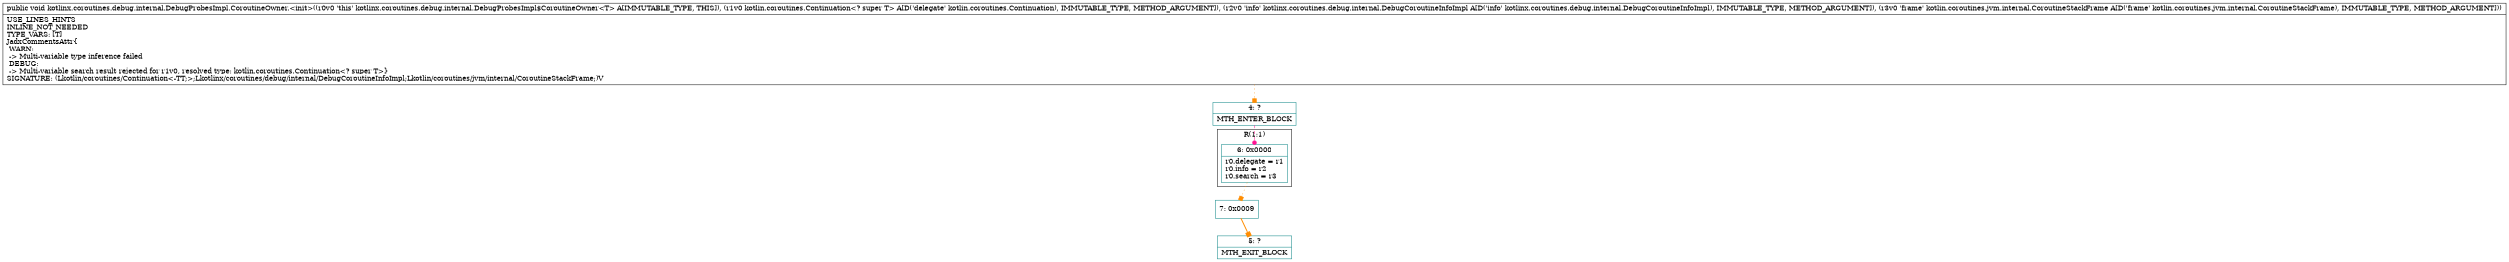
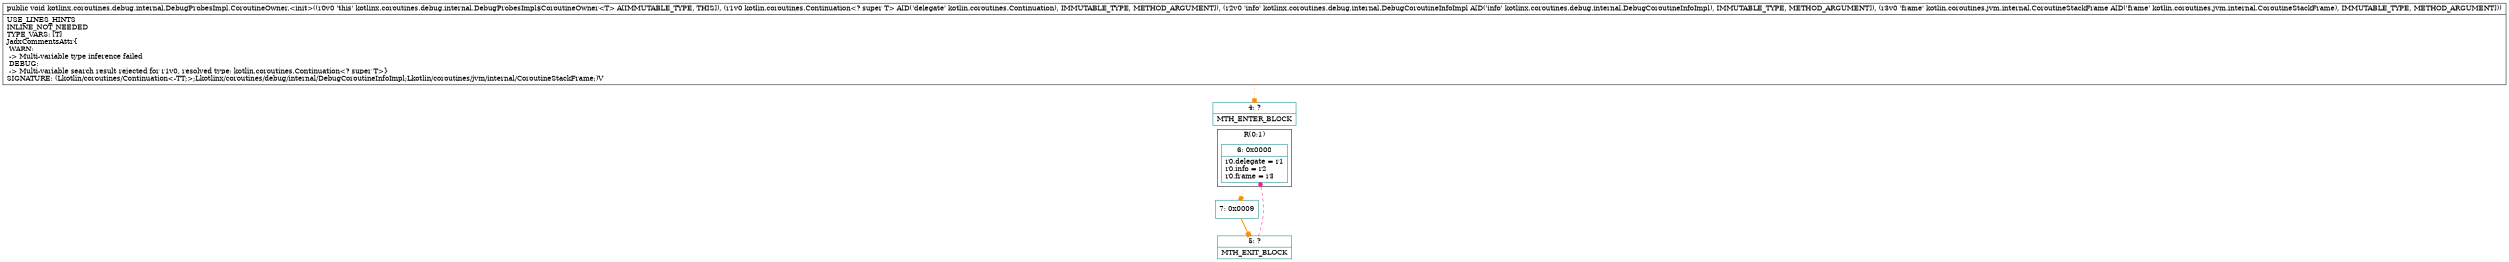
  digraph {
    node [color=teal shape=record]
    edge [arrowhead=box color=darkorange style=dotted]
-   n1 [label="{6\:\ 0x0000|r0.delegate = r1\lr0.info = r2\lr0.search = r3\l}"]
+   n1 [label="{6\:\ 0x0000|r0.delegate = r1\lr0.info = r2\lr0.frame = r3\l}"]
    n2 [label="{7\:\ 0x0009}"]
    n3 [label="{5\:\ ?|MTH_EXIT_BLOCK\l}"]
    n4 [label="{4\:\ ?|MTH_ENTER_BLOCK\l}"]
    n5 [color=black label="{public void kotlinx.coroutines.debug.internal.DebugProbesImpl.CoroutineOwner.\<init\>((r0v0 'this' kotlinx.coroutines.debug.internal.DebugProbesImpl$CoroutineOwner\<T\> A[IMMUTABLE_TYPE, THIS]), (r1v0 kotlin.coroutines.Continuation\<? super T\> A[D('delegate' kotlin.coroutines.Continuation), IMMUTABLE_TYPE, METHOD_ARGUMENT]), (r2v0 'info' kotlinx.coroutines.debug.internal.DebugCoroutineInfoImpl A[D('info' kotlinx.coroutines.debug.internal.DebugCoroutineInfoImpl), IMMUTABLE_TYPE, METHOD_ARGUMENT]), (r3v0 'frame' kotlin.coroutines.jvm.internal.CoroutineStackFrame A[D('frame' kotlin.coroutines.jvm.internal.CoroutineStackFrame), IMMUTABLE_TYPE, METHOD_ARGUMENT]))  | USE_LINES_HINTS\lINLINE_NOT_NEEDED\lTYPE_VARS: [T]\lJadxCommentsAttr\{\l WARN: \l \-\> Multi\-variable type inference failed\l DEBUG: \l \-\> Multi\-variable search result rejected for r1v0, resolved type: kotlin.coroutines.Continuation\<? super T\>\}\lSIGNATURE: (Lkotlin\/coroutines\/Continuation\<\-TT;\>;Lkotlinx\/coroutines\/debug\/internal\/DebugCoroutineInfoImpl;Lkotlin\/coroutines\/jvm\/internal\/CoroutineStackFrame;)V\l}"]
    subgraph cluster_1 {
-     label="R(1:1)"
+     label="R(0:1)"
      n1
    }
    n1 -> n2
    n2 -> n3 [style=bold]
-   n4 -> n1 [arrowhead=dot color=deeppink style=dashed]
+   n3 -> n1 [arrowhead=dot color=deeppink style=dashed]
    n5 -> n4
  }
